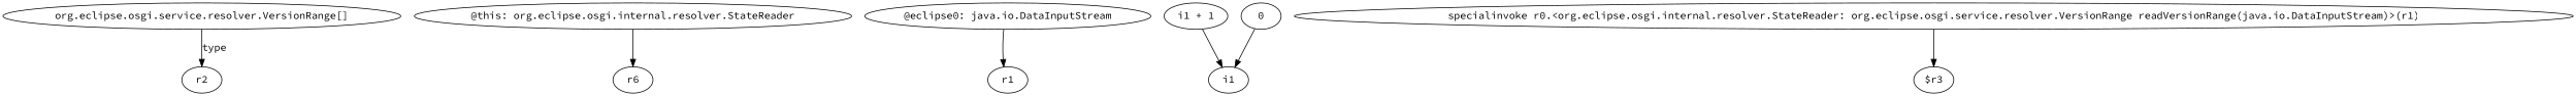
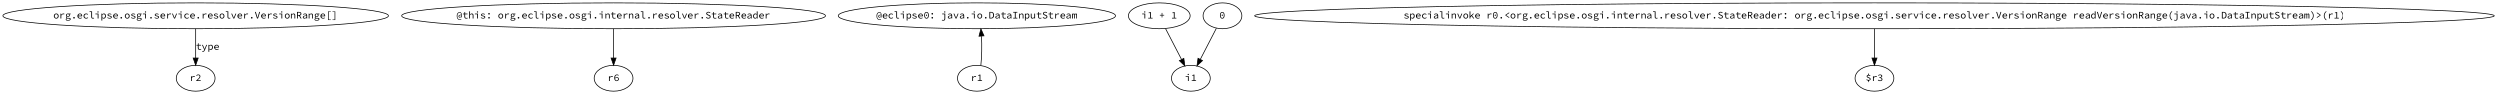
  digraph {
    fontname="Source Code Pro"
    node [fontname="Source Code Pro"]
    edge [fontname="Source Code Pro"]
    n1 [label="org.eclipse.osgi.service.resolver.VersionRange[]"]
    n2 [label=r2]
    n3 [label="@this: org.eclipse.osgi.internal.resolver.StateReader"]
    n4 [label=r6]
    n5 [label="@eclipse0: java.io.DataInputStream"]
    n6 [label=r1]
    n7 [label="i1 + 1"]
    n8 [label=i1]
    n9 [label="specialinvoke r0.<org.eclipse.osgi.internal.resolver.StateReader: org.eclipse.osgi.service.resolver.VersionRange readVersionRange(java.io.DataInputStream)>(r1)"]
    n10 [label="$r3"]
    n11 [label=0]
    n1 -> n2 [label=type]
    n3 -> n4
-   n5 -> n6
+   n6 -> n5
    n7 -> n8
    n9 -> n10
    n11 -> n8
  }
